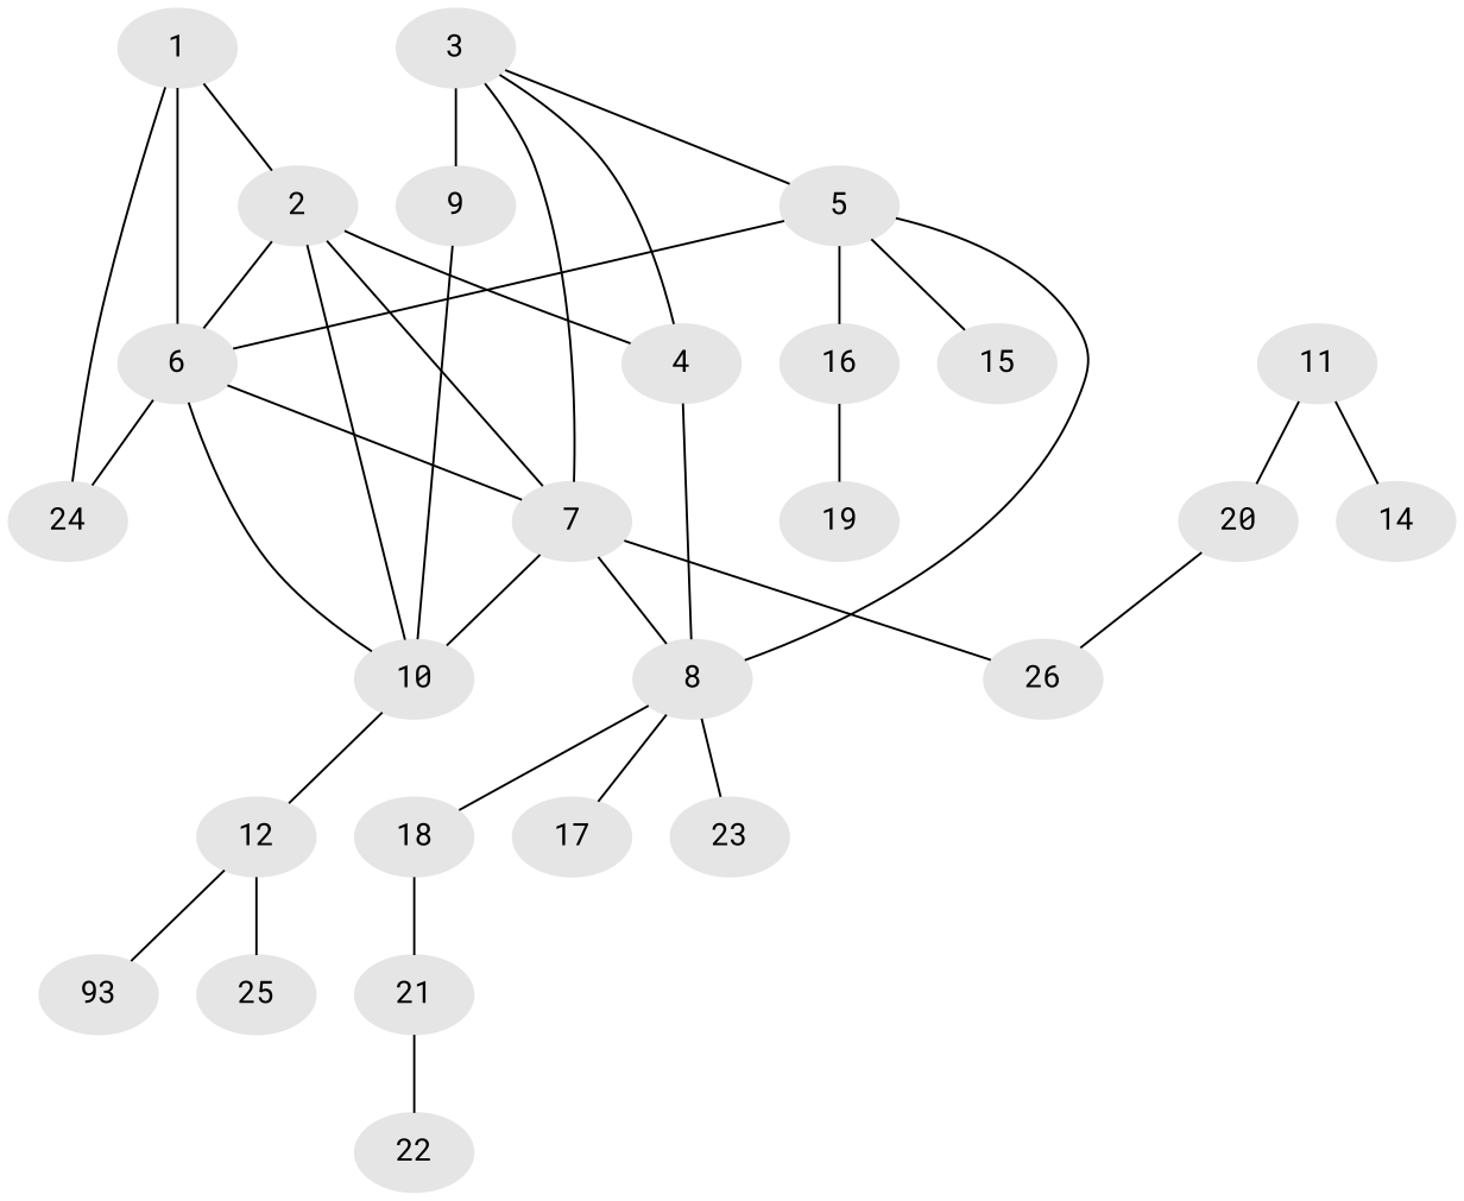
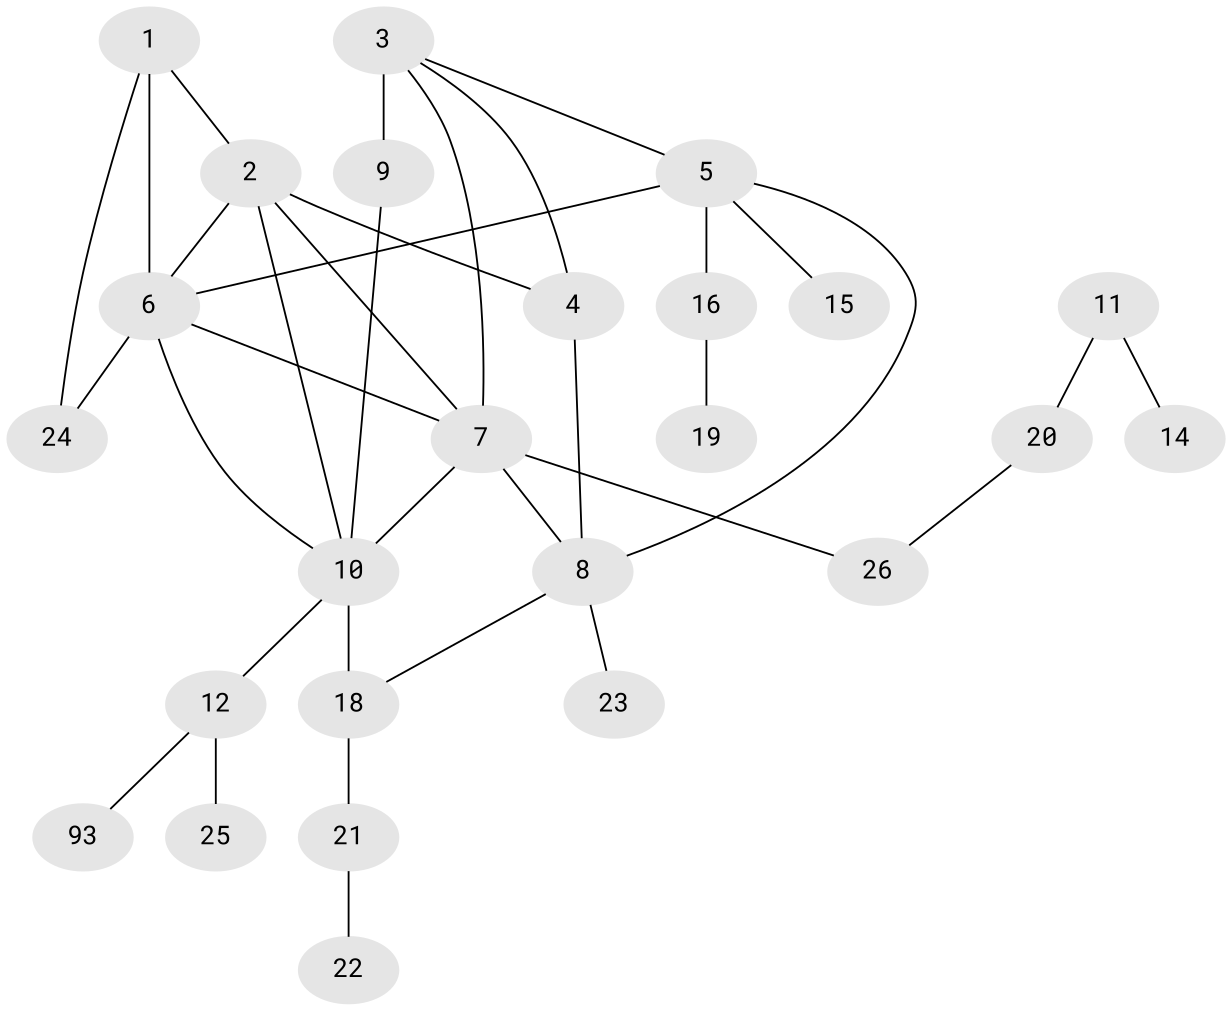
  graph {
    fontname="Roboto Mono"
    node [color=gray90 fontname="Roboto Mono" style=filled]
    edge [fontname="Roboto Mono" weight=1.0]
    1
    2
    6
    24
    4
    7
    10
    8
    26
    18
    12
    11
    14
    20
    3
    5
    9
    15
    16
-   17
    23
    19
    21
    n24 [label=93]
    25
    22
    1 -- 2
    1 -- 6 [weight=2.0]
    1 -- 24
    2 -- 6
    2 -- 4
    2 -- 7
    2 -- 10
    6 -- 24
    6 -- 7
    6 -- 10
    4 -- 8
    7 -- 10
    7 -- 8
    7 -- 26
+   10 -- 18 [weight=2.0]
    10 -- 12
    8 -- 18
-   8 -- 17
    8 -- 23 [weight=2.0]
    18 -- 21
    12 -- n24
    12 -- 25
    11 -- 14
    11 -- 20
    20 -- 26
    3 -- 4
    3 -- 7
    3 -- 5
    3 -- 9 [weight=5.0]
    5 -- 6
    5 -- 8
    5 -- 15
    5 -- 16
    9 -- 10
    16 -- 19 [weight=4.0]
    21 -- 22
  }
